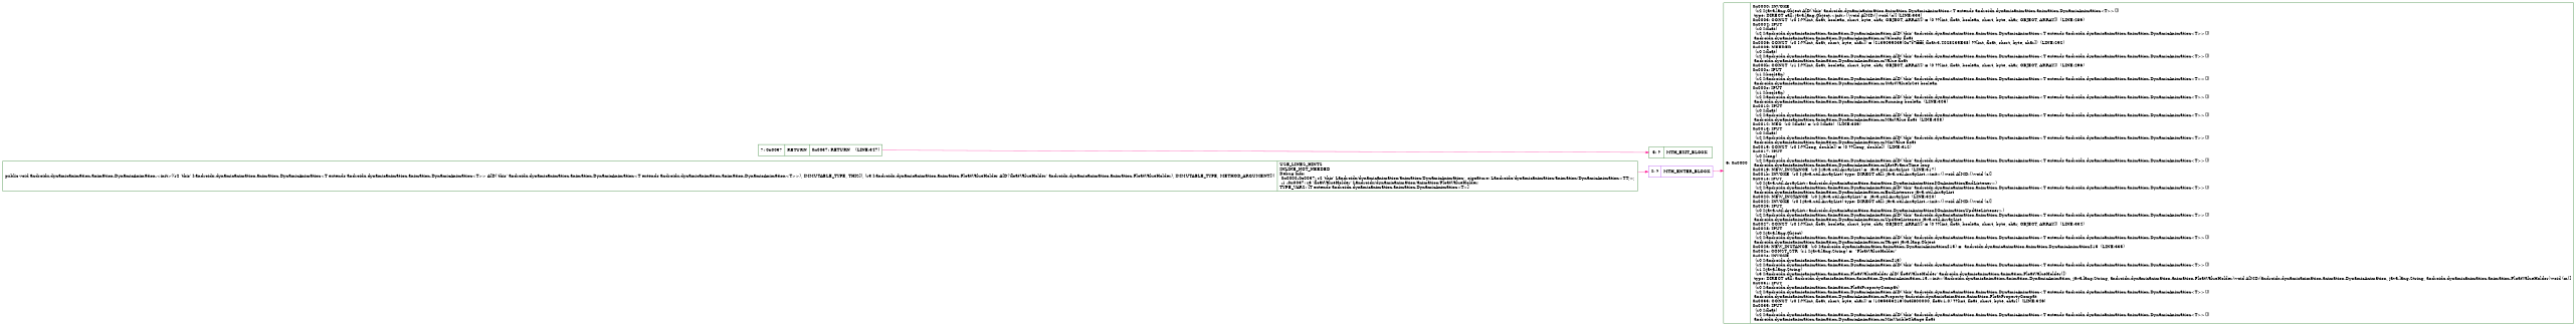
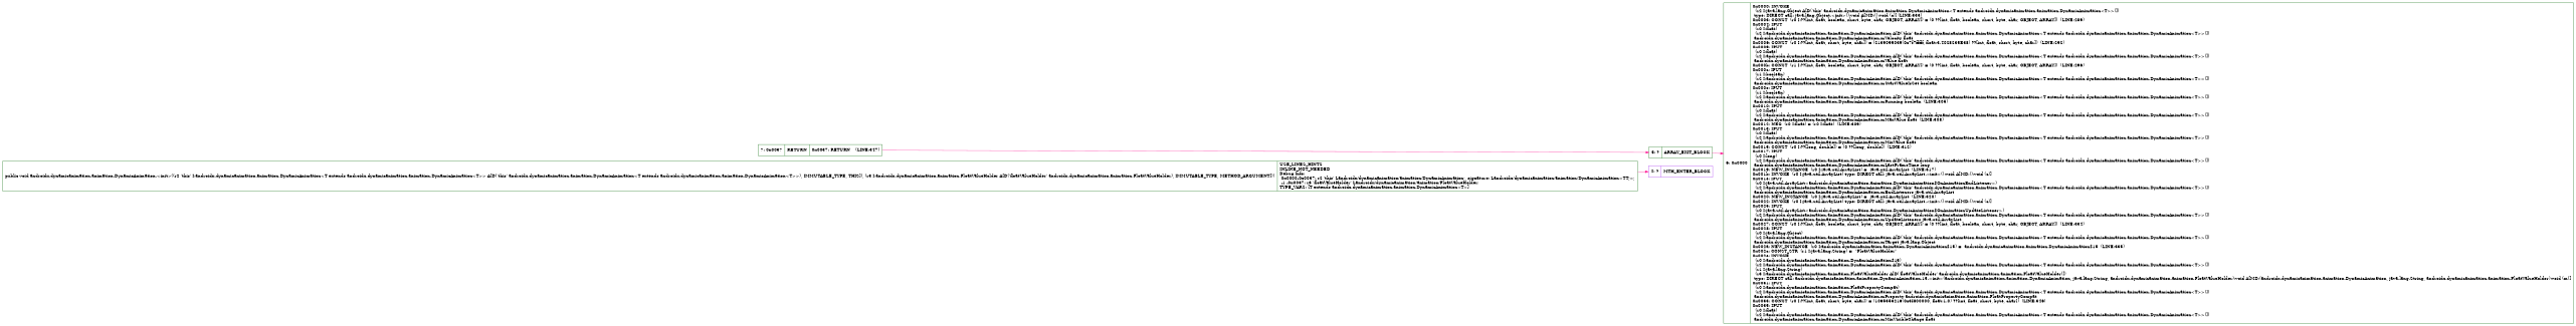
  digraph {
    rankdir=LR
    node [color=darkgreen shape=record]
    edge [color=deeppink]
    n1 [color=purple label="{4\:\ ?|MTH_ENTER_BLOCK\l}"]
-   n2 [label="{6\:\ 0x0000|0x0000: INVOKE  \l  (r2 I:java.lang.Object A[D('this' androidx.dynamicanimation.animation.DynamicAnimation\<T extends androidx.dynamicanimation.animation.DynamicAnimation\<T\>\>)])\l type: DIRECT call: java.lang.Object.\<init\>():void A[MD:():void (c)] (LINE:333)\l0x0003: CONST  (r0 I:??[int, float, boolean, short, byte, char, OBJECT, ARRAY]) = (0 ??[int, float, boolean, short, byte, char, OBJECT, ARRAY])  (LINE:289)\l0x0004: IPUT  \l  (r0 I:float)\l  (r2 I:androidx.dynamicanimation.animation.DynamicAnimation A[D('this' androidx.dynamicanimation.animation.DynamicAnimation\<T extends androidx.dynamicanimation.animation.DynamicAnimation\<T\>\>)])\l androidx.dynamicanimation.animation.DynamicAnimation.mVelocity float \l0x0006: CONST  (r0 I:??[int, float, short, byte, char]) = (2139095039(0x7f7fffff, float:3.4028235E38) ??[int, float, short, byte, char])  (LINE:292)\l0x0009: NEEDED  \l  (r0 I:float)\l  (r2 I:androidx.dynamicanimation.animation.DynamicAnimation A[D('this' androidx.dynamicanimation.animation.DynamicAnimation\<T extends androidx.dynamicanimation.animation.DynamicAnimation\<T\>\>)])\l androidx.dynamicanimation.animation.DynamicAnimation.mValue float \l0x000b: CONST  (r1 I:??[int, float, boolean, short, byte, char, OBJECT, ARRAY]) = (0 ??[int, float, boolean, short, byte, char, OBJECT, ARRAY])  (LINE:296)\l0x000c: IPUT  \l  (r1 I:boolean)\l  (r2 I:androidx.dynamicanimation.animation.DynamicAnimation A[D('this' androidx.dynamicanimation.animation.DynamicAnimation\<T extends androidx.dynamicanimation.animation.DynamicAnimation\<T\>\>)])\l androidx.dynamicanimation.animation.DynamicAnimation.mStartValueIsSet boolean \l0x000e: IPUT  \l  (r1 I:boolean)\l  (r2 I:androidx.dynamicanimation.animation.DynamicAnimation A[D('this' androidx.dynamicanimation.animation.DynamicAnimation\<T extends androidx.dynamicanimation.animation.DynamicAnimation\<T\>\>)])\l androidx.dynamicanimation.animation.DynamicAnimation.mRunning boolean  (LINE:305)\l0x0010: IPUT  \l  (r0 I:float)\l  (r2 I:androidx.dynamicanimation.animation.DynamicAnimation A[D('this' androidx.dynamicanimation.animation.DynamicAnimation\<T extends androidx.dynamicanimation.animation.DynamicAnimation\<T\>\>)])\l androidx.dynamicanimation.animation.DynamicAnimation.mMaxValue float  (LINE:308)\l0x0012: NEG  (r0 I:float) = (r0 I:float)  (LINE:309)\l0x0013: IPUT  \l  (r0 I:float)\l  (r2 I:androidx.dynamicanimation.animation.DynamicAnimation A[D('this' androidx.dynamicanimation.animation.DynamicAnimation\<T extends androidx.dynamicanimation.animation.DynamicAnimation\<T\>\>)])\l androidx.dynamicanimation.animation.DynamicAnimation.mMinValue float \l0x0015: CONST  (r0 I:??[long, double]) = (0 ??[long, double])  (LINE:312)\l0x0017: IPUT  \l  (r0 I:long)\l  (r2 I:androidx.dynamicanimation.animation.DynamicAnimation A[D('this' androidx.dynamicanimation.animation.DynamicAnimation\<T extends androidx.dynamicanimation.animation.DynamicAnimation\<T\>\>)])\l androidx.dynamicanimation.animation.DynamicAnimation.mLastFrameTime long \l0x0019: NEW_INSTANCE  (r0 I:java.util.ArrayList) =  java.util.ArrayList  (LINE:317)\l0x001b: INVOKE  (r0 I:java.util.ArrayList) type: DIRECT call: java.util.ArrayList.\<init\>():void A[MD:():void (c)]\l0x001e: IPUT  \l  (r0 I:java.util.ArrayList\<androidx.dynamicanimation.animation.DynamicAnimation$OnAnimationEndListener\>)\l  (r2 I:androidx.dynamicanimation.animation.DynamicAnimation A[D('this' androidx.dynamicanimation.animation.DynamicAnimation\<T extends androidx.dynamicanimation.animation.DynamicAnimation\<T\>\>)])\l androidx.dynamicanimation.animation.DynamicAnimation.mEndListeners java.util.ArrayList \l0x0020: NEW_INSTANCE  (r0 I:java.util.ArrayList) =  java.util.ArrayList  (LINE:320)\l0x0022: INVOKE  (r0 I:java.util.ArrayList) type: DIRECT call: java.util.ArrayList.\<init\>():void A[MD:():void (c)]\l0x0025: IPUT  \l  (r0 I:java.util.ArrayList\<androidx.dynamicanimation.animation.DynamicAnimation$OnAnimationUpdateListener\>)\l  (r2 I:androidx.dynamicanimation.animation.DynamicAnimation A[D('this' androidx.dynamicanimation.animation.DynamicAnimation\<T extends androidx.dynamicanimation.animation.DynamicAnimation\<T\>\>)])\l androidx.dynamicanimation.animation.DynamicAnimation.mUpdateListeners java.util.ArrayList \l0x0027: CONST  (r0 I:??[int, float, boolean, short, byte, char, OBJECT, ARRAY]) = (0 ??[int, float, boolean, short, byte, char, OBJECT, ARRAY])  (LINE:334)\l0x0028: IPUT  \l  (r0 I:java.lang.Object)\l  (r2 I:androidx.dynamicanimation.animation.DynamicAnimation A[D('this' androidx.dynamicanimation.animation.DynamicAnimation\<T extends androidx.dynamicanimation.animation.DynamicAnimation\<T\>\>)])\l androidx.dynamicanimation.animation.DynamicAnimation.mTarget java.lang.Object \l0x002a: NEW_INSTANCE  (r0 I:androidx.dynamicanimation.animation.DynamicAnimation$15) =  androidx.dynamicanimation.animation.DynamicAnimation$15  (LINE:335)\l0x002c: CONST_STR  (r1 I:java.lang.String) =  \"FloatValueHolder\" \l0x002e: INVOKE  \l  (r0 I:androidx.dynamicanimation.animation.DynamicAnimation$15)\l  (r2 I:androidx.dynamicanimation.animation.DynamicAnimation A[D('this' androidx.dynamicanimation.animation.DynamicAnimation\<T extends androidx.dynamicanimation.animation.DynamicAnimation\<T\>\>)])\l  (r1 I:java.lang.String)\l  (r3 I:androidx.dynamicanimation.animation.FloatValueHolder A[D('floatValueHolder' androidx.dynamicanimation.animation.FloatValueHolder)])\l type: DIRECT call: androidx.dynamicanimation.animation.DynamicAnimation.15.\<init\>(androidx.dynamicanimation.animation.DynamicAnimation, java.lang.String, androidx.dynamicanimation.animation.FloatValueHolder):void A[MD:(androidx.dynamicanimation.animation.DynamicAnimation, java.lang.String, androidx.dynamicanimation.animation.FloatValueHolder):void (m)]\l0x0031: IPUT  \l  (r0 I:androidx.dynamicanimation.animation.FloatPropertyCompat)\l  (r2 I:androidx.dynamicanimation.animation.DynamicAnimation A[D('this' androidx.dynamicanimation.animation.DynamicAnimation\<T extends androidx.dynamicanimation.animation.DynamicAnimation\<T\>\>)])\l androidx.dynamicanimation.animation.DynamicAnimation.mProperty androidx.dynamicanimation.animation.FloatPropertyCompat \l0x0033: CONST  (r0 I:??[int, float, short, byte, char]) = (1065353216(0x3f800000, float:1.0) ??[int, float, short, byte, char])  (LINE:346)\l0x0035: IPUT  \l  (r0 I:float)\l  (r2 I:androidx.dynamicanimation.animation.DynamicAnimation A[D('this' androidx.dynamicanimation.animation.DynamicAnimation\<T extends androidx.dynamicanimation.animation.DynamicAnimation\<T\>\>)])\l androidx.dynamicanimation.animation.DynamicAnimation.mMinVisibleChange float \l}"]
+   n2 [label="{6\:\ 0x0000|0x0000: INVOKE  \l  (r2 I:java.lang.Object A[D('this' androidx.dynamicanimation.animation.DynamicAnimation\<T extends androidx.dynamicanimation.animation.DynamicAnimation\<T\>\>)])\l type: DIRECT call: java.lang.Object.\<init\>():void A[MD:():void (c)] (LINE:333)\l0x0003: CONST  (r0 I:??[int, float, boolean, short, byte, char, OBJECT, ARRAY]) = (0 ??[int, float, boolean, short, byte, char, OBJECT, ARRAY])  (LINE:289)\l0x0004: IPUT  \l  (r0 I:float)\l  (r2 I:androidx.dynamicanimation.animation.DynamicAnimation A[D('this' androidx.dynamicanimation.animation.DynamicAnimation\<T extends androidx.dynamicanimation.animation.DynamicAnimation\<T\>\>)])\l androidx.dynamicanimation.animation.DynamicAnimation.mVelocity float \l0x0006: CONST  (r0 I:??[int, float, short, byte, char]) = (2139095039(0x7f7fffff, float:3.4028235E38) ??[int, float, short, byte, char])  (LINE:292)\l0x0009: IPUT  \l  (r0 I:float)\l  (r2 I:androidx.dynamicanimation.animation.DynamicAnimation A[D('this' androidx.dynamicanimation.animation.DynamicAnimation\<T extends androidx.dynamicanimation.animation.DynamicAnimation\<T\>\>)])\l androidx.dynamicanimation.animation.DynamicAnimation.mValue float \l0x000b: CONST  (r1 I:??[int, float, boolean, short, byte, char, OBJECT, ARRAY]) = (0 ??[int, float, boolean, short, byte, char, OBJECT, ARRAY])  (LINE:296)\l0x000c: IPUT  \l  (r1 I:boolean)\l  (r2 I:androidx.dynamicanimation.animation.DynamicAnimation A[D('this' androidx.dynamicanimation.animation.DynamicAnimation\<T extends androidx.dynamicanimation.animation.DynamicAnimation\<T\>\>)])\l androidx.dynamicanimation.animation.DynamicAnimation.mStartValueIsSet boolean \l0x000e: IPUT  \l  (r1 I:boolean)\l  (r2 I:androidx.dynamicanimation.animation.DynamicAnimation A[D('this' androidx.dynamicanimation.animation.DynamicAnimation\<T extends androidx.dynamicanimation.animation.DynamicAnimation\<T\>\>)])\l androidx.dynamicanimation.animation.DynamicAnimation.mRunning boolean  (LINE:305)\l0x0010: IPUT  \l  (r0 I:float)\l  (r2 I:androidx.dynamicanimation.animation.DynamicAnimation A[D('this' androidx.dynamicanimation.animation.DynamicAnimation\<T extends androidx.dynamicanimation.animation.DynamicAnimation\<T\>\>)])\l androidx.dynamicanimation.animation.DynamicAnimation.mMaxValue float  (LINE:308)\l0x0012: NEG  (r0 I:float) = (r0 I:float)  (LINE:309)\l0x0013: IPUT  \l  (r0 I:float)\l  (r2 I:androidx.dynamicanimation.animation.DynamicAnimation A[D('this' androidx.dynamicanimation.animation.DynamicAnimation\<T extends androidx.dynamicanimation.animation.DynamicAnimation\<T\>\>)])\l androidx.dynamicanimation.animation.DynamicAnimation.mMinValue float \l0x0015: CONST  (r0 I:??[long, double]) = (0 ??[long, double])  (LINE:312)\l0x0017: IPUT  \l  (r0 I:long)\l  (r2 I:androidx.dynamicanimation.animation.DynamicAnimation A[D('this' androidx.dynamicanimation.animation.DynamicAnimation\<T extends androidx.dynamicanimation.animation.DynamicAnimation\<T\>\>)])\l androidx.dynamicanimation.animation.DynamicAnimation.mLastFrameTime long \l0x0019: NEW_INSTANCE  (r0 I:java.util.ArrayList) =  java.util.ArrayList  (LINE:317)\l0x001b: INVOKE  (r0 I:java.util.ArrayList) type: DIRECT call: java.util.ArrayList.\<init\>():void A[MD:():void (c)]\l0x001e: IPUT  \l  (r0 I:java.util.ArrayList\<androidx.dynamicanimation.animation.DynamicAnimation$OnAnimationEndListener\>)\l  (r2 I:androidx.dynamicanimation.animation.DynamicAnimation A[D('this' androidx.dynamicanimation.animation.DynamicAnimation\<T extends androidx.dynamicanimation.animation.DynamicAnimation\<T\>\>)])\l androidx.dynamicanimation.animation.DynamicAnimation.mEndListeners java.util.ArrayList \l0x0020: NEW_INSTANCE  (r0 I:java.util.ArrayList) =  java.util.ArrayList  (LINE:320)\l0x0022: INVOKE  (r0 I:java.util.ArrayList) type: DIRECT call: java.util.ArrayList.\<init\>():void A[MD:():void (c)]\l0x0025: IPUT  \l  (r0 I:java.util.ArrayList\<androidx.dynamicanimation.animation.DynamicAnimation$OnAnimationUpdateListener\>)\l  (r2 I:androidx.dynamicanimation.animation.DynamicAnimation A[D('this' androidx.dynamicanimation.animation.DynamicAnimation\<T extends androidx.dynamicanimation.animation.DynamicAnimation\<T\>\>)])\l androidx.dynamicanimation.animation.DynamicAnimation.mUpdateListeners java.util.ArrayList \l0x0027: CONST  (r0 I:??[int, float, boolean, short, byte, char, OBJECT, ARRAY]) = (0 ??[int, float, boolean, short, byte, char, OBJECT, ARRAY])  (LINE:334)\l0x0028: IPUT  \l  (r0 I:java.lang.Object)\l  (r2 I:androidx.dynamicanimation.animation.DynamicAnimation A[D('this' androidx.dynamicanimation.animation.DynamicAnimation\<T extends androidx.dynamicanimation.animation.DynamicAnimation\<T\>\>)])\l androidx.dynamicanimation.animation.DynamicAnimation.mTarget java.lang.Object \l0x002a: NEW_INSTANCE  (r0 I:androidx.dynamicanimation.animation.DynamicAnimation$15) =  androidx.dynamicanimation.animation.DynamicAnimation$15  (LINE:335)\l0x002c: CONST_STR  (r1 I:java.lang.String) =  \"FloatValueHolder\" \l0x002e: INVOKE  \l  (r0 I:androidx.dynamicanimation.animation.DynamicAnimation$15)\l  (r2 I:androidx.dynamicanimation.animation.DynamicAnimation A[D('this' androidx.dynamicanimation.animation.DynamicAnimation\<T extends androidx.dynamicanimation.animation.DynamicAnimation\<T\>\>)])\l  (r1 I:java.lang.String)\l  (r3 I:androidx.dynamicanimation.animation.FloatValueHolder A[D('floatValueHolder' androidx.dynamicanimation.animation.FloatValueHolder)])\l type: DIRECT call: androidx.dynamicanimation.animation.DynamicAnimation.15.\<init\>(androidx.dynamicanimation.animation.DynamicAnimation, java.lang.String, androidx.dynamicanimation.animation.FloatValueHolder):void A[MD:(androidx.dynamicanimation.animation.DynamicAnimation, java.lang.String, androidx.dynamicanimation.animation.FloatValueHolder):void (m)]\l0x0031: IPUT  \l  (r0 I:androidx.dynamicanimation.animation.FloatPropertyCompat)\l  (r2 I:androidx.dynamicanimation.animation.DynamicAnimation A[D('this' androidx.dynamicanimation.animation.DynamicAnimation\<T extends androidx.dynamicanimation.animation.DynamicAnimation\<T\>\>)])\l androidx.dynamicanimation.animation.DynamicAnimation.mProperty androidx.dynamicanimation.animation.FloatPropertyCompat \l0x0033: CONST  (r0 I:??[int, float, short, byte, char]) = (1065353216(0x3f800000, float:1.0) ??[int, float, short, byte, char])  (LINE:346)\l0x0035: IPUT  \l  (r0 I:float)\l  (r2 I:androidx.dynamicanimation.animation.DynamicAnimation A[D('this' androidx.dynamicanimation.animation.DynamicAnimation\<T extends androidx.dynamicanimation.animation.DynamicAnimation\<T\>\>)])\l androidx.dynamicanimation.animation.DynamicAnimation.mMinVisibleChange float \l}"]
    n3 [label="{7\:\ 0x0037|RETURN\l|0x0037: RETURN    (LINE:347)\l}"]
-   n4 [label="{5\:\ ?|MTH_EXIT_BLOCK\l}"]
+   n4 [label="{5\:\ ?|ARRAY_EXIT_BLOCK\l}"]
    n5 [label="{public void androidx.dynamicanimation.animation.DynamicAnimation.\<init\>((r2 'this' I:androidx.dynamicanimation.animation.DynamicAnimation\<T extends androidx.dynamicanimation.animation.DynamicAnimation\<T\>\> A[D('this' androidx.dynamicanimation.animation.DynamicAnimation\<T extends androidx.dynamicanimation.animation.DynamicAnimation\<T\>\>), IMMUTABLE_TYPE, THIS]), (r3 I:androidx.dynamicanimation.animation.FloatValueHolder A[D('floatValueHolder' androidx.dynamicanimation.animation.FloatValueHolder), IMMUTABLE_TYPE, METHOD_ARGUMENT]))  | USE_LINES_HINTS\lINLINE_NOT_NEEDED\lDebug Info:\l  0x0000\-0x0037: r2 'this' Landroidx\/dynamicanimation\/animation\/DynamicAnimation;, signature: Landroidx\/dynamicanimation\/animation\/DynamicAnimation\<TT;\>;\l  \-1 \-0x0037: r3 'floatValueHolder' Landroidx\/dynamicanimation\/animation\/FloatValueHolder;\lTYPE_VARS: [T extends androidx.dynamicanimation.animation.DynamicAnimation\<T\>]\l}"]
-   n1 -> n2
+   n4 -> n2
    n3 -> n4
    n5 -> n1
  }
